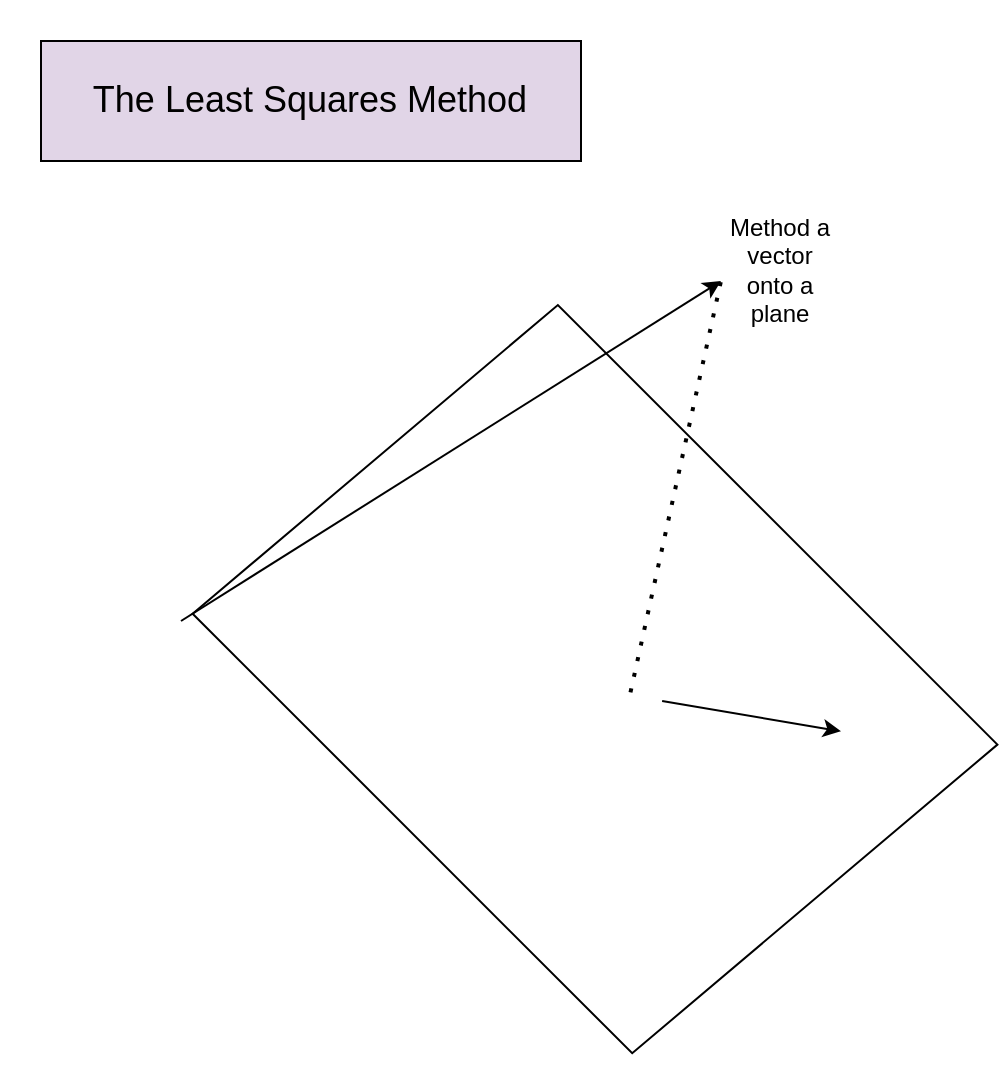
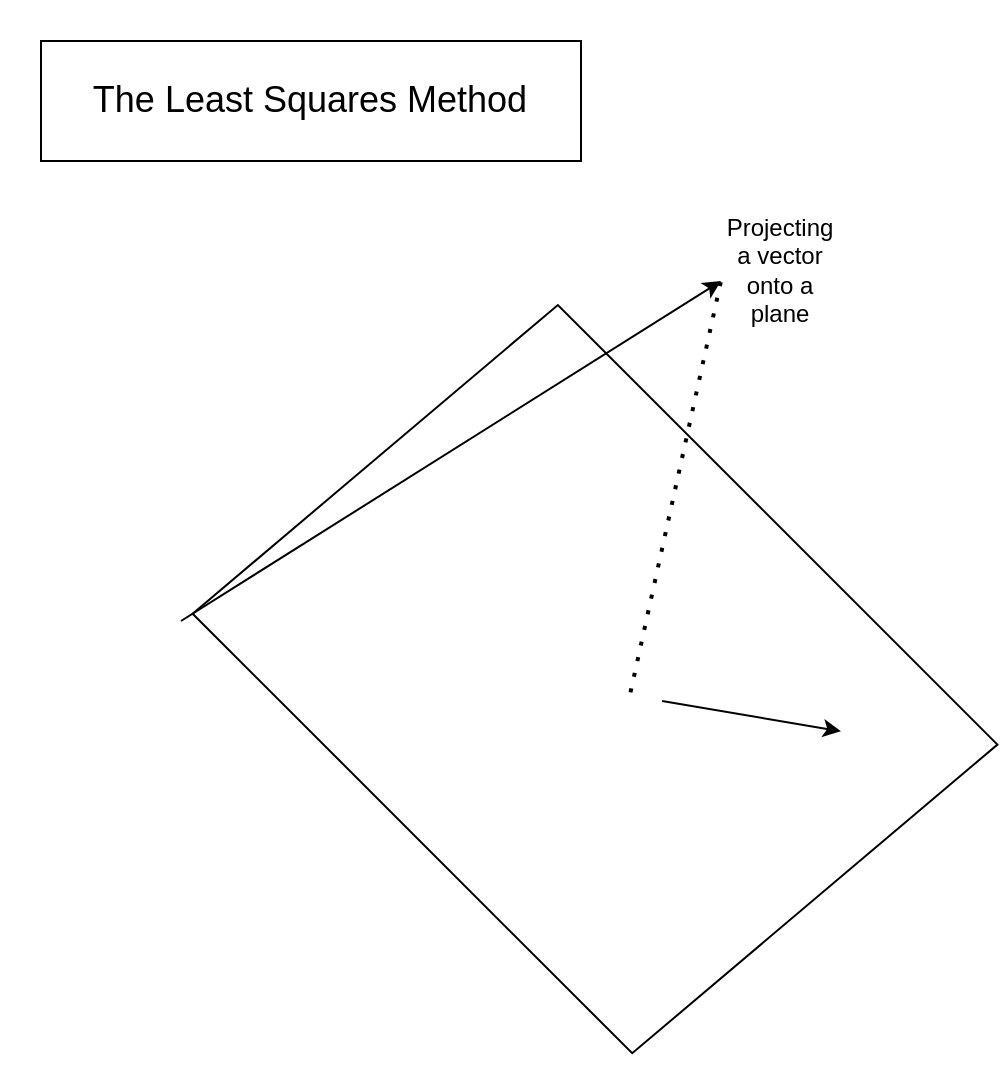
  <mxCell id="0" />
  <mxCell id="1" parent="0" />
- <mxCell id="2" value="The Least Squares Method" style="rounded=0;whiteSpace=wrap;html=1;fontSize=18;fillColor=#e1d5e7;" vertex="1" parent="1"><mxGeometry x="20" y="20" width="270" height="60" as="geometry" /></mxCell>
+ <mxCell id="2" value="The Least Squares Method" style="rounded=0;whiteSpace=wrap;html=1;fontSize=18;" vertex="1" parent="1"><mxGeometry x="20" y="20" width="270" height="60" as="geometry" /></mxCell>
  <mxCell id="3" value="" style="shape=parallelogram;perimeter=parallelogramPerimeter;whiteSpace=wrap;html=1;fixedSize=1;rotation=45;" vertex="1" parent="1"><mxGeometry x="131.61" y="219.94" width="330.82" height="238.26" as="geometry" /></mxCell>
  <mxCell id="4" value="" style="endArrow=classic;html=1;rounded=0;" edge="1" parent="1"><mxGeometry width="50" height="50" relative="1" as="geometry"><mxPoint x="90" y="310" as="sourcePoint" /><mxPoint x="360" y="140" as="targetPoint" /></mxGeometry></mxCell>
  <mxCell id="5" value="" style="endArrow=none;dashed=1;html=1;dashPattern=1 3;strokeWidth=2;rounded=0;exitX=0.552;exitY=0.467;exitDx=0;exitDy=0;exitPerimeter=0;" edge="1" parent="1" source="3"><mxGeometry width="50" height="50" relative="1" as="geometry"><mxPoint x="350" y="310" as="sourcePoint" /><mxPoint x="360" y="140" as="targetPoint" /></mxGeometry></mxCell>
- <mxCell id="6" value="Method a vector onto a plane" style="text;html=1;strokeColor=none;fillColor=none;align=center;verticalAlign=middle;whiteSpace=wrap;rounded=0;" vertex="1" parent="1"><mxGeometry x="360" y="120" width="60" height="30" as="geometry" /></mxCell>
+ <mxCell id="6" value="Projecting a vector onto a plane" style="text;html=1;strokeColor=none;fillColor=none;align=center;verticalAlign=middle;whiteSpace=wrap;rounded=0;" vertex="1" parent="1"><mxGeometry x="360" y="120" width="60" height="30" as="geometry" /></mxCell>
  <mxCell id="7" value="" style="endArrow=classic;html=1;rounded=0;entryX=0.796;entryY=0.125;entryDx=0;entryDy=0;entryPerimeter=0;" edge="1" parent="1"><mxGeometry width="50" height="50" relative="1" as="geometry"><mxPoint x="330.56" y="350" as="sourcePoint" /><mxPoint x="420" y="365.134" as="targetPoint" /></mxGeometry></mxCell>
